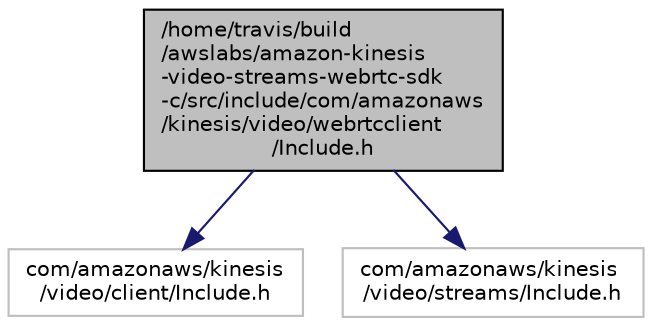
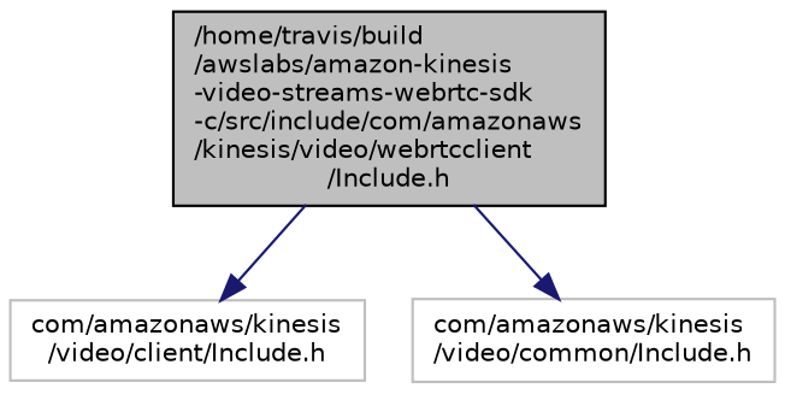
  digraph {
    node [color=grey75 fillcolor=white fontname=Helvetica fontsize=10 shape=record style=filled]
    edge [color=midnightblue fontname=Helvetica fontsize=10 labelfontname=Helvetica labelfontsize=10 style=solid]
    n1 [color=black fillcolor=grey75 fontcolor=black height=0.2 label="/home/travis/build\l/awslabs/amazon-kinesis\l-video-streams-webrtc-sdk\l-c/src/include/com/amazonaws\l/kinesis/video/webrtcclient\l/Include.h" width=0.4]
    n2 [height=0.2 label="com/amazonaws/kinesis\l/video/client/Include.h" width=0.4]
-   n3 [height=0.2 label="com/amazonaws/kinesis\l/video/streams/Include.h" width=0.4]
+   n3 [height=0.2 label="com/amazonaws/kinesis\l/video/common/Include.h" width=0.4]
    n1 -> n2
    n1 -> n3
  }
